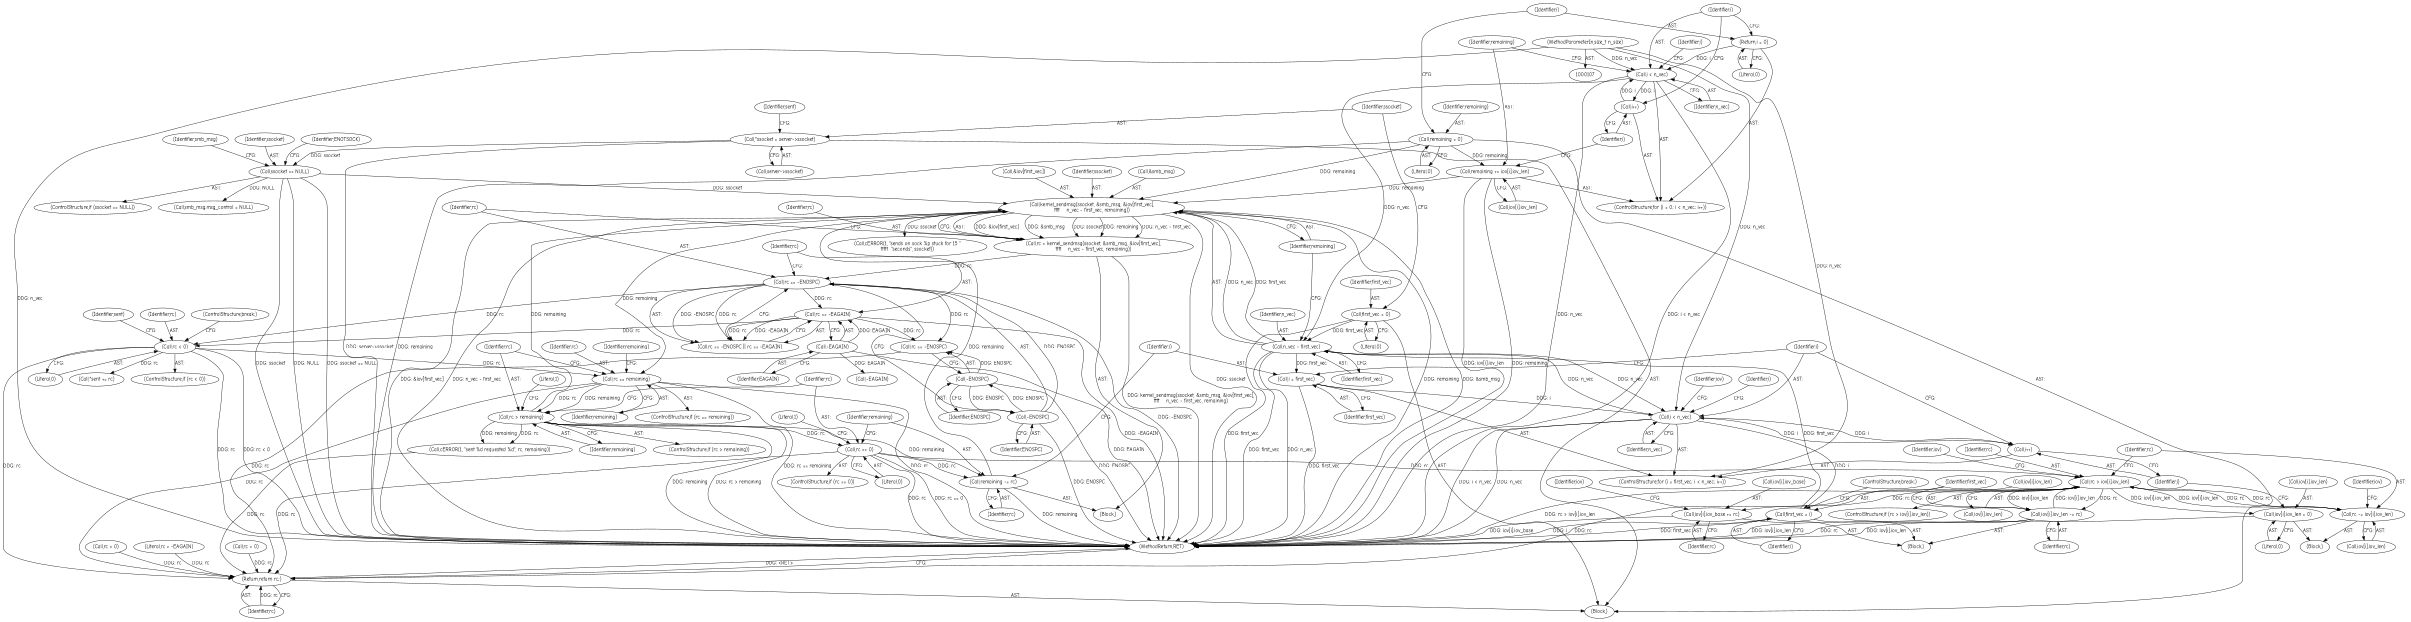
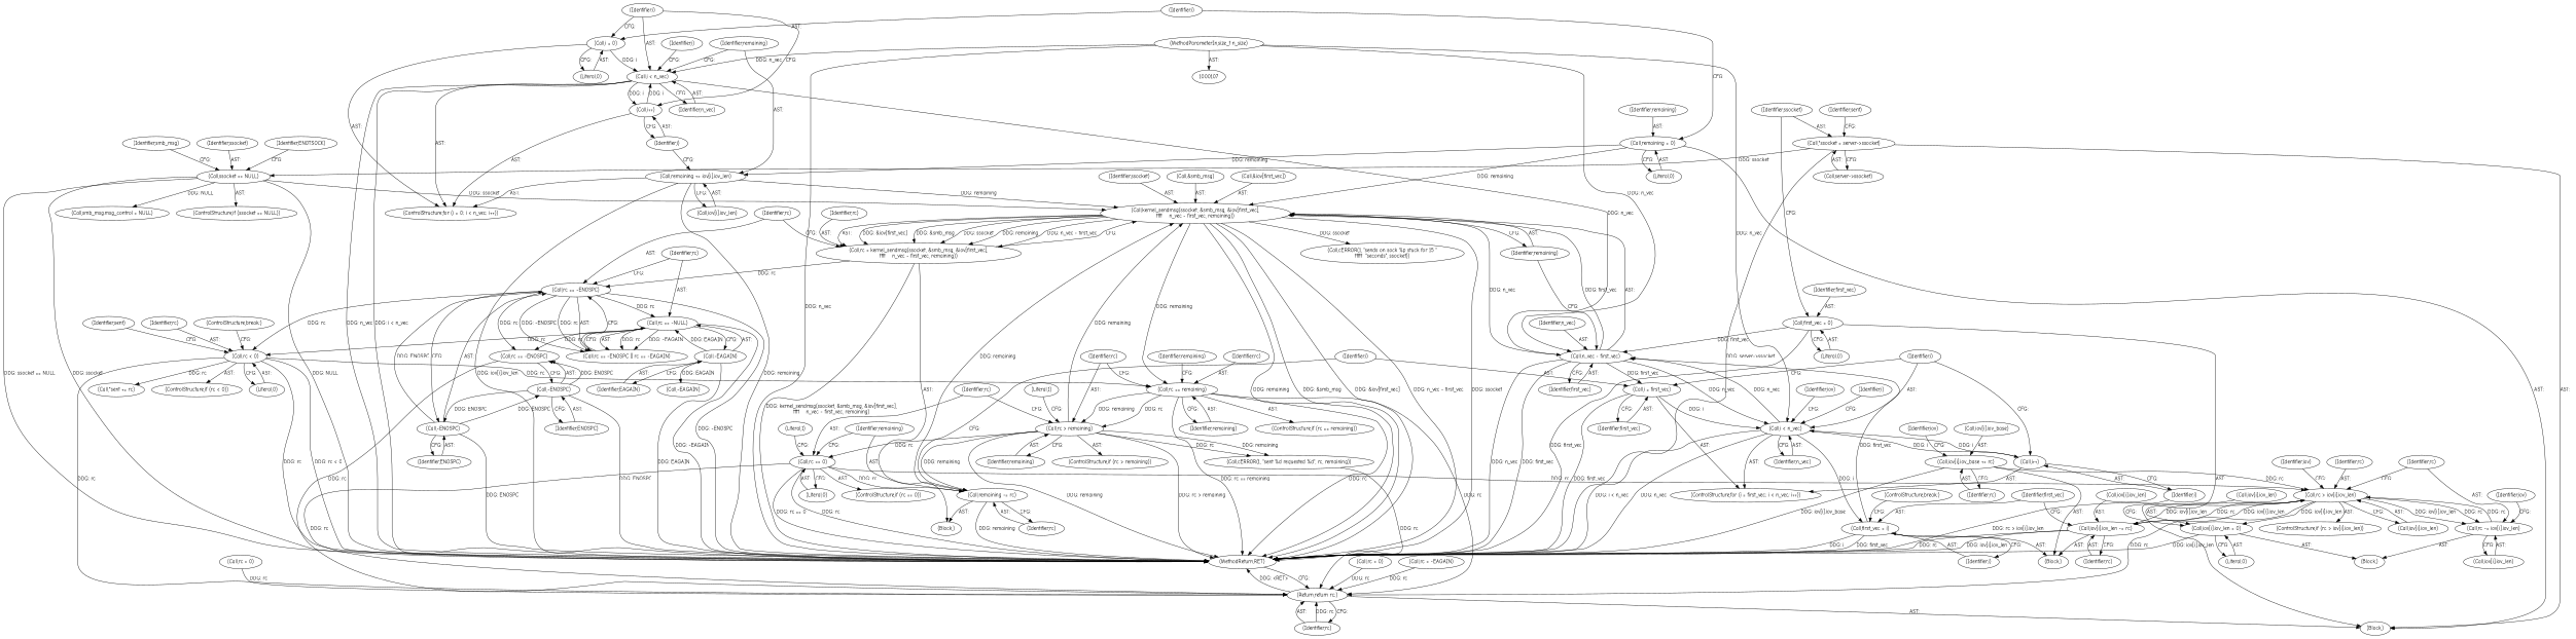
  digraph {
    fontname="Comic Neue"
    node [fontname="Comic Neue"]
    edge [fontname="Comic Neue"]
    n1 [label="(Call,rc > iov[i].iov_len)"]
    n2 [label="(Call,rc -= iov[i].iov_len)"]
    n3 [label="(Call,iov[i].iov_len -= rc)"]
    n4 [label="(Call,iov[i].iov_base += rc)"]
    n5 [label="(Return,return rc;)"]
    n6 [label="(ControlStructure,if (rc > iov[i].iov_len))"]
    n7 [label="(MethodReturn,RET)"]
    n8 [label="(Call,iov[i].iov_len)"]
    n9 [label="(Call,iov[i].iov_len = 0)"]
    n10 [label="(Block,)"]
    n11 [label="(Call,iov[i].iov_len)"]
    n12 [label="(Block,)"]
    n13 [label="(Identifier,rc)"]
    n14 [label="(Identifier,rc)"]
    n15 [label="(Block,)"]
    n16 [label="(Identifier,rc)"]
    n17 [label="(Call,rc == 0)"]
    n18 [label="(Call,remaining -= rc)"]
    n19 [label="(Literal,0)"]
    n20 [label="(ControlStructure,if (rc == 0))"]
    n21 [label="(Call,kernel_sendmsg(ssocket, &smb_msg, &iov[first_vec],\n\t\t\t\t    n_vec - first_vec, remaining))"]
    n22 [label="(Block,)"]
    n23 [label="(Identifier,rc)"]
    n24 [label="(Call,rc > remaining)"]
    n25 [label="(Call,cERROR(1, \"sent %d requested %d\", rc, remaining))"]
    n26 [label="(Identifier,remaining)"]
    n27 [label="(ControlStructure,if (rc > remaining))"]
    n28 [label="(Call,rc == remaining)"]
    n29 [label="(Call,rc = kernel_sendmsg(ssocket, &smb_msg, &iov[first_vec],\n\t\t\t\t    n_vec - first_vec, remaining))"]
    n30 [label="(Identifier,remaining)"]
    n31 [label="(Call,cERROR(1, \"sends on sock %p stuck for 15 \"\n\t\t\t\t\t  \"seconds\", ssocket))"]
    n32 [label="(ControlStructure,if (rc == remaining))"]
    n33 [label="(Identifier,remaining)"]
    n34 [label="(Call,rc < 0)"]
    n35 [label="(Literal,0)"]
    n36 [label="(Call,*sent += rc)"]
    n37 [label="(ControlStructure,if (rc < 0))"]
-   n38 [label="(Call,rc == -EAGAIN)"]
+   n38 [label="(Call,rc == -NULL)"]
    n39 [label="(Call,-EAGAIN)"]
    n40 [label="(Call,rc == -ENOSPC || rc == -EAGAIN)"]
    n41 [label="(Call,rc == -ENOSPC)"]
    n42 [label="(Identifier,EAGAIN)"]
    n43 [label="(Call,-EAGAIN)"]
    n44 [label="(Call,rc == -ENOSPC)"]
    n45 [label="(Call,-ENOSPC)"]
    n46 [label="(Call,-ENOSPC)"]
    n47 [label="(Identifier,ENOSPC)"]
    n48 [label="(Call,n_vec - first_vec)"]
    n49 [label="(Call,ssocket == NULL)"]
    n50 [label="(ControlStructure,if (ssocket == NULL))"]
    n51 [label="(Call,smb_msg.msg_control = NULL)"]
    n52 [label="(Call,*ssocket = server->ssocket)"]
    n53 [label="(Call,server->ssocket)"]
    n54 [label="(Call,i < n_vec)"]
    n55 [label="(Call,i = first_vec)"]
    n56 [label="(Identifier,first_vec)"]
    n57 [label="(Call,i++)"]
    n58 [label="(Call,first_vec = i)"]
    n59 [label="(Identifier,n_vec)"]
    n60 [label="(ControlStructure,for (i = first_vec; i < n_vec; i++))"]
    n61 [label="(Identifier,first_vec)"]
    n62 [label="(Identifier,i)"]
    n63 [label="(Identifier,i)"]
    n64 [label="(MethodParameterIn,size_t n_size)"]
    n65 [label="(Call,i < n_vec)"]
    1000107
    n67 [label="(Call,i++)"]
    n68 [label="(Identifier,n_vec)"]
    n69 [label="(ControlStructure,for (i = 0; i < n_vec; i++))"]
    n70 [label="(Identifier,i)"]
-   n71 [label="(Return,i = 0)"]
+   n71 [label="(Call,i = 0)"]
    n72 [label="(Literal,0)"]
    n73 [label="(Call,remaining += iov[i].iov_len)"]
    n74 [label="(Call,first_vec = 0)"]
    n75 [label="(Literal,0)"]
    n76 [label="(Call,remaining = 0)"]
    n77 [label="(Literal,0)"]
    n78 [label="(Call,iov[i].iov_len)"]
    n79 [label="(Identifier,ENOSPC)"]
    n80 [label="(Literal,0)"]
    n81 [label="(Identifier,i)"]
    n82 [label="(ControlStructure,break;)"]
    n83 [label="(Identifier,iov)"]
    n84 [label="(Identifier,rc)"]
    n85 [label="(Identifier,ssocket)"]
    n86 [label="(Call,rc = 0)"]
    n87 [label="(Identifier,remaining)"]
-   n88 [label="(Literal,rc = -EAGAIN)"]
+   n88 [label="(Call,rc = -EAGAIN)"]
    n89 [label="(Identifier,i)"]
    n90 [label="(Identifier,iov)"]
    n91 [label="(Identifier,i)"]
    n92 [label="(Identifier,sent)"]
    n93 [label="(Identifier,rc)"]
    n94 [label="(Identifier,remaining)"]
    n95 [label="(Call,&smb_msg)"]
    n96 [label="(Identifier,iov)"]
    n97 [label="(Identifier,first_vec)"]
    n98 [label="(Identifier,smb_msg)"]
    n99 [label="(Identifier,ssocket)"]
    n100 [label="(ControlStructure,break;)"]
    n101 [label="(Identifier,iov)"]
    n102 [label="(Identifier,first_vec)"]
    n103 [label="(Identifier,i)"]
    n104 [label="(Identifier,rc)"]
    n105 [label="(Identifier,rc)"]
    n106 [label="(Identifier,rc)"]
    n107 [label="(Call,&iov[first_vec])"]
    n108 [label="(Call,iov[i].iov_base)"]
    n109 [label="(Call,iov[i].iov_len)"]
    n110 [label="(Identifier,ssocket)"]
    n111 [label="(Identifier,sent)"]
    n112 [label="(Identifier,i)"]
    n113 [label="(Identifier,remaining)"]
    n114 [label="(Literal,1)"]
    n115 [label="(Identifier,rc)"]
    n116 [label="(Identifier,ENOTSOCK)"]
    n117 [label="(Identifier,rc)"]
    n118 [label="(Identifier,n_vec)"]
    n119 [label="(Call,iov[i].iov_len)"]
    n120 [label="(Literal,1)"]
    n121 [label="(Identifier,i)"]
    n122 [label="(Call,rc = 0)"]
    n123 [label="(Identifier,rc)"]
    n124 [label="(Identifier,rc)"]
    n125 [label="(Identifier,remaining)"]
    n1 -> n2 [label="DDG: iov[i].iov_len"]
    n1 -> n2 [label="DDG: rc"]
    n1 -> n3 [label="DDG: rc"]
    n1 -> n3 [label="DDG: iov[i].iov_len"]
-   n1 -> n4 [label="DDG: rc"]
+   n4 -> n1 [label="DDG: rc"]
    n1 -> n5 [label="DDG: rc"]
    n1 -> n6 [label="AST: "]
    n1 -> n7 [label="DDG: rc > iov[i].iov_len"]
    n1 -> n8 [label="CFG: "]
    n1 -> n9 [label="DDG: iov[i].iov_len"]
    n2 -> n1 [label="DDG: rc"]
    n2 -> n10 [label="AST: "]
    n2 -> n11 [label="CFG: "]
    n3 -> n1 [label="DDG: iov[i].iov_len"]
    n3 -> n7 [label="DDG: iov[i].iov_len"]
    n3 -> n7 [label="DDG: rc"]
    n3 -> n12 [label="AST: "]
    n3 -> n13 [label="CFG: "]
    n4 -> n7 [label="DDG: iov[i].iov_base"]
    n4 -> n12 [label="AST: "]
    n4 -> n14 [label="CFG: "]
    n5 -> n7 [label="DDG: <RET>"]
    n5 -> n15 [label="AST: "]
    n5 -> n16 [label="CFG: "]
    n7 -> n5 [label="CFG: "]
    n8 -> n1 [label="AST: "]
    n9 -> n7 [label="DDG: iov[i].iov_len"]
    n9 -> n10 [label="AST: "]
    n9 -> n80 [label="CFG: "]
    n11 -> n2 [label="AST: "]
    n13 -> n3 [label="AST: "]
    n14 -> n4 [label="AST: "]
    n16 -> n5 [label="AST: "]
    n16 -> n5 [label="DDG: rc"]
    n17 -> n1 [label="DDG: rc"]
    n17 -> n5 [label="DDG: rc"]
    n17 -> n7 [label="DDG: rc"]
    n17 -> n7 [label="DDG: rc == 0"]
    n17 -> n18 [label="DDG: rc"]
    n17 -> n19 [label="CFG: "]
    n17 -> n20 [label="AST: "]
    n18 -> n7 [label="DDG: remaining"]
    n18 -> n21 [label="DDG: remaining"]
    n18 -> n22 [label="AST: "]
    n18 -> n23 [label="CFG: "]
    n19 -> n17 [label="AST: "]
    n21 -> n7 [label="DDG: remaining"]
    n21 -> n7 [label="DDG: &smb_msg"]
    n21 -> n7 [label="DDG: &iov[first_vec]"]
    n21 -> n7 [label="DDG: n_vec - first_vec"]
    n21 -> n7 [label="DDG: ssocket"]
    n21 -> n28 [label="DDG: remaining"]
    n21 -> n29 [label="AST: "]
    n21 -> n29 [label="DDG: &iov[first_vec]"]
    n21 -> n29 [label="DDG: &smb_msg"]
    n21 -> n29 [label="DDG: ssocket"]
    n21 -> n29 [label="DDG: remaining"]
    n21 -> n29 [label="DDG: n_vec - first_vec"]
    n21 -> n30 [label="CFG: "]
    n21 -> n31 [label="DDG: ssocket"]
    n23 -> n18 [label="AST: "]
    n24 -> n7 [label="DDG: rc > remaining"]
    n24 -> n7 [label="DDG: remaining"]
    n24 -> n17 [label="DDG: rc"]
    n24 -> n18 [label="DDG: remaining"]
    n24 -> n21 [label="DDG: remaining"]
    n24 -> n25 [label="DDG: rc"]
    n24 -> n25 [label="DDG: remaining"]
    n24 -> n26 [label="CFG: "]
    n24 -> n27 [label="AST: "]
    n25 -> n5 [label="DDG: rc"]
    n26 -> n24 [label="AST: "]
    n28 -> n5 [label="DDG: rc"]
    n28 -> n7 [label="DDG: rc == remaining"]
    n28 -> n7 [label="DDG: rc"]
    n28 -> n24 [label="DDG: rc"]
    n28 -> n24 [label="DDG: remaining"]
    n28 -> n32 [label="AST: "]
    n28 -> n33 [label="CFG: "]
    n29 -> n7 [label="DDG: kernel_sendmsg(ssocket, &smb_msg, &iov[first_vec],\n\t\t\t\t    n_vec - first_vec, remaining)"]
    n29 -> n21 [label="CFG: "]
    n29 -> n22 [label="AST: "]
    n29 -> n44 [label="DDG: rc"]
    n30 -> n21 [label="AST: "]
    n30 -> n48 [label="CFG: "]
    n33 -> n28 [label="AST: "]
    n34 -> n5 [label="DDG: rc"]
    n34 -> n7 [label="DDG: rc"]
    n34 -> n7 [label="DDG: rc < 0"]
    n34 -> n28 [label="DDG: rc"]
    n34 -> n35 [label="CFG: "]
    n34 -> n36 [label="DDG: rc"]
    n34 -> n37 [label="AST: "]
    n35 -> n34 [label="AST: "]
    n38 -> n7 [label="DDG: -EAGAIN"]
    n38 -> n34 [label="DDG: rc"]
    n38 -> n39 [label="CFG: "]
    n38 -> n40 [label="AST: "]
    n38 -> n40 [label="DDG: rc"]
    n38 -> n40 [label="DDG: -EAGAIN"]
    n38 -> n41 [label="DDG: rc"]
    n39 -> n7 [label="DDG: EAGAIN"]
    n39 -> n38 [label="AST: "]
    n39 -> n38 [label="DDG: EAGAIN"]
    n39 -> n42 [label="CFG: "]
    n39 -> n43 [label="DDG: EAGAIN"]
    n40 -> n38 [label="CFG: "]
    n40 -> n44 [label="CFG: "]
    n41 -> n5 [label="DDG: rc"]
    n41 -> n45 [label="CFG: "]
    n42 -> n39 [label="AST: "]
    n44 -> n7 [label="DDG: -ENOSPC"]
    n44 -> n34 [label="DDG: rc"]
    n44 -> n38 [label="DDG: rc"]
    n44 -> n40 [label="AST: "]
    n44 -> n40 [label="DDG: rc"]
    n44 -> n40 [label="DDG: -ENOSPC"]
    n44 -> n41 [label="DDG: rc"]
    n44 -> n46 [label="CFG: "]
    n45 -> n7 [label="DDG: ENOSPC"]
    n45 -> n41 [label="AST: "]
    n45 -> n41 [label="DDG: ENOSPC"]
    n45 -> n46 [label="DDG: ENOSPC"]
    n45 -> n79 [label="CFG: "]
    n46 -> n7 [label="DDG: ENOSPC"]
    n46 -> n44 [label="AST: "]
    n46 -> n44 [label="DDG: ENOSPC"]
    n46 -> n45 [label="DDG: ENOSPC"]
    n46 -> n47 [label="CFG: "]
    n47 -> n46 [label="AST: "]
    n48 -> n7 [label="DDG: n_vec"]
    n48 -> n7 [label="DDG: first_vec"]
    n48 -> n21 [label="AST: "]
    n48 -> n21 [label="DDG: n_vec"]
    n48 -> n21 [label="DDG: first_vec"]
    n48 -> n54 [label="DDG: n_vec"]
    n48 -> n55 [label="DDG: first_vec"]
    n48 -> n56 [label="CFG: "]
    n49 -> n7 [label="DDG: ssocket"]
    n49 -> n7 [label="DDG: NULL"]
    n49 -> n7 [label="DDG: ssocket == NULL"]
    n49 -> n21 [label="DDG: ssocket"]
    n49 -> n50 [label="AST: "]
    n49 -> n51 [label="DDG: NULL"]
    n52 -> n7 [label="DDG: server->ssocket"]
    n52 -> n15 [label="AST: "]
    n52 -> n49 [label="DDG: ssocket"]
    n52 -> n53 [label="CFG: "]
    n53 -> n52 [label="AST: "]
    n54 -> n7 [label="DDG: i < n_vec"]
    n54 -> n7 [label="DDG: n_vec"]
    n54 -> n48 [label="DDG: n_vec"]
    n54 -> n57 [label="DDG: i"]
    n54 -> n58 [label="DDG: i"]
    n54 -> n59 [label="CFG: "]
    n54 -> n60 [label="AST: "]
    n55 -> n7 [label="DDG: first_vec"]
    n55 -> n54 [label="DDG: i"]
    n55 -> n60 [label="AST: "]
    n55 -> n61 [label="CFG: "]
    n56 -> n48 [label="AST: "]
    n57 -> n54 [label="DDG: i"]
    n57 -> n60 [label="AST: "]
    n57 -> n62 [label="CFG: "]
    n58 -> n7 [label="DDG: i"]
    n58 -> n7 [label="DDG: first_vec"]
    n58 -> n12 [label="AST: "]
    n58 -> n48 [label="DDG: first_vec"]
    n58 -> n63 [label="CFG: "]
    n59 -> n54 [label="AST: "]
    n61 -> n55 [label="AST: "]
    n62 -> n9 [label="CFG: "]
    n62 -> n57 [label="AST: "]
    n63 -> n58 [label="AST: "]
    n64 -> n7 [label="DDG: n_vec"]
-   n64 -> n60 [label="DDG: n_vec"]
+   n64 -> n48 [label="DDG: n_vec"]
    n64 -> n54 [label="DDG: n_vec"]
    n64 -> n65 [label="DDG: n_vec"]
    n64 -> 1000107 [label="AST: "]
    n65 -> n7 [label="DDG: i < n_vec"]
    n65 -> n7 [label="DDG: n_vec"]
    n65 -> n48 [label="DDG: n_vec"]
    n65 -> n67 [label="DDG: i"]
    n65 -> n68 [label="CFG: "]
    n65 -> n69 [label="AST: "]
    n67 -> n65 [label="DDG: i"]
    n67 -> n69 [label="AST: "]
    n67 -> n70 [label="CFG: "]
    n68 -> n65 [label="AST: "]
    n70 -> n67 [label="AST: "]
    n70 -> n73 [label="CFG: "]
    n71 -> n65 [label="DDG: i"]
    n71 -> n69 [label="AST: "]
    n71 -> n72 [label="CFG: "]
    n72 -> n71 [label="AST: "]
    n73 -> n7 [label="DDG: iov[i].iov_len"]
    n73 -> n7 [label="DDG: remaining"]
    n73 -> n21 [label="DDG: remaining"]
    n73 -> n69 [label="AST: "]
    n73 -> n78 [label="CFG: "]
    n74 -> n7 [label="DDG: first_vec"]
    n74 -> n15 [label="AST: "]
    n74 -> n48 [label="DDG: first_vec"]
    n74 -> n75 [label="CFG: "]
    n75 -> n74 [label="AST: "]
-   n76 -> n7 [label="DDG: remaining"]
    n76 -> n15 [label="AST: "]
    n76 -> n21 [label="DDG: remaining"]
    n76 -> n73 [label="DDG: remaining"]
    n76 -> n77 [label="CFG: "]
    n77 -> n76 [label="AST: "]
    n78 -> n73 [label="AST: "]
    n79 -> n45 [label="AST: "]
    n80 -> n9 [label="AST: "]
    n81 -> n65 [label="AST: "]
    n81 -> n67 [label="CFG: "]
    n81 -> n71 [label="CFG: "]
    n82 -> n34 [label="CFG: "]
    n83 -> n2 [label="CFG: "]
    n84 -> n1 [label="AST: "]
    n85 -> n21 [label="AST: "]
    n86 -> n5 [label="DDG: rc"]
    n87 -> n76 [label="AST: "]
    n88 -> n5 [label="DDG: rc"]
    n89 -> n54 [label="AST: "]
    n89 -> n55 [label="CFG: "]
    n89 -> n57 [label="CFG: "]
    n90 -> n4 [label="CFG: "]
    n91 -> n65 [label="CFG: "]
    n92 -> n34 [label="CFG: "]
    n93 -> n1 [label="CFG: "]
    n93 -> n2 [label="AST: "]
    n94 -> n17 [label="CFG: "]
    n94 -> n18 [label="AST: "]
    n95 -> n21 [label="AST: "]
    n96 -> n1 [label="CFG: "]
    n97 -> n3 [label="CFG: "]
    n97 -> n58 [label="AST: "]
    n98 -> n49 [label="CFG: "]
    n99 -> n49 [label="AST: "]
    n100 -> n58 [label="CFG: "]
    n101 -> n54 [label="CFG: "]
    n102 -> n74 [label="AST: "]
    n103 -> n71 [label="AST: "]
    n103 -> n76 [label="CFG: "]
    n104 -> n38 [label="AST: "]
    n104 -> n44 [label="CFG: "]
    n105 -> n24 [label="AST: "]
    n105 -> n28 [label="CFG: "]
    n106 -> n34 [label="AST: "]
    n107 -> n21 [label="AST: "]
    n108 -> n4 [label="AST: "]
    n109 -> n3 [label="AST: "]
    n110 -> n52 [label="AST: "]
    n110 -> n74 [label="CFG: "]
    n111 -> n52 [label="CFG: "]
    n112 -> n54 [label="CFG: "]
    n113 -> n65 [label="CFG: "]
    n113 -> n73 [label="AST: "]
    n114 -> n17 [label="CFG: "]
    n115 -> n29 [label="CFG: "]
    n115 -> n44 [label="AST: "]
    n116 -> n49 [label="CFG: "]
    n117 -> n28 [label="AST: "]
    n118 -> n48 [label="AST: "]
    n119 -> n9 [label="AST: "]
    n120 -> n24 [label="CFG: "]
    n121 -> n18 [label="CFG: "]
    n121 -> n55 [label="AST: "]
    n122 -> n5 [label="DDG: rc"]
    n123 -> n17 [label="AST: "]
    n123 -> n24 [label="CFG: "]
    n124 -> n29 [label="AST: "]
    n125 -> n28 [label="CFG: "]
  }
